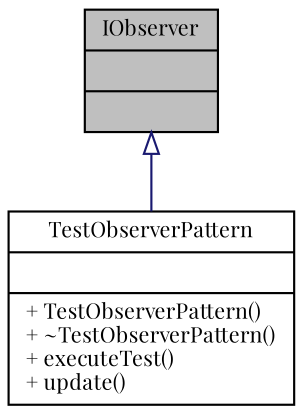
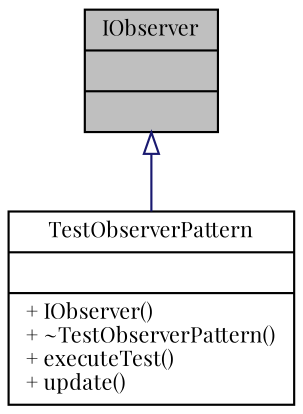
  digraph {
    fontname="Playfair Display"
    node [color=black fontname="Playfair Display" fontsize=10 shape=record style=filled]
    n1 [fillcolor=grey75 fontcolor=black height=0.2 label="{IObserver\n||}" width=0.4]
-   n2 [fillcolor=white height=0.2 label="{TestObserverPattern\n||+ TestObserverPattern()\l+ ~TestObserverPattern()\l+ executeTest()\l+ update()\l}" width=0.4]
+   n2 [fillcolor=white height=0.2 label="{TestObserverPattern\n||+ IObserver()\l+ ~TestObserverPattern()\l+ executeTest()\l+ update()\l}" width=0.4]
    n1 -> n2 [arrowtail=onormal color=midnightblue dir=back fontname="Playfair Display" fontsize=10 labelfontname=Helvetica labelfontsize=10 style=solid]
  }
